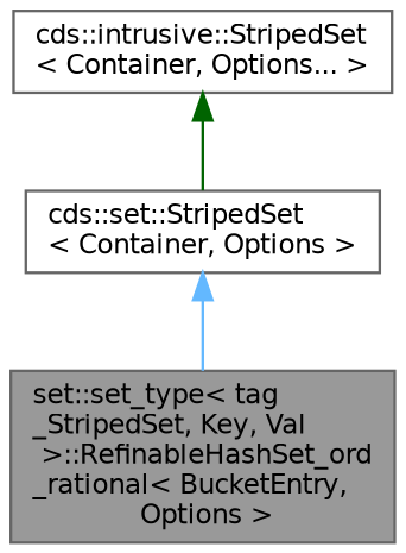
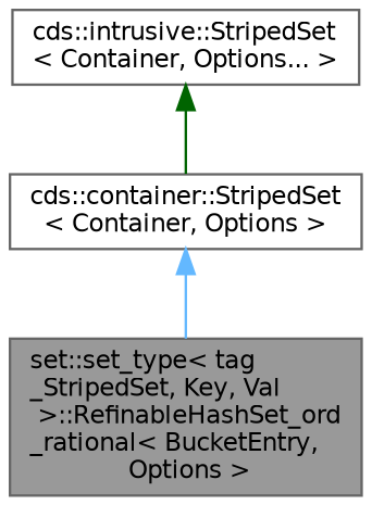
  digraph {
    node [color=gray40 fillcolor=white fontname=Helvetica fontsize=10 shape=box style=filled]
    edge [dir=back fontname=Helvetica fontsize=10 labelfontname=Helvetica labelfontsize=10 style=solid]
    n1 [fillcolor=grey60 fontcolor=black height=0.2 label="set::set_type\< tag\l_StripedSet, Key, Val\l \>::RefinableHashSet_ord\l_rational\< BucketEntry,\l Options \>" width=0.4]
-   n2 [height=0.2 label="cds::set::StripedSet\l\< Container, Options \>" width=0.4]
+   n2 [height=0.2 label="cds::container::StripedSet\l\< Container, Options \>" width=0.4]
    n3 [height=0.2 label="cds::intrusive::StripedSet\l\< Container, Options... \>" width=0.4]
    n2 -> n1 [color=steelblue1]
    n3 -> n2 [color=darkgreen]
  }
